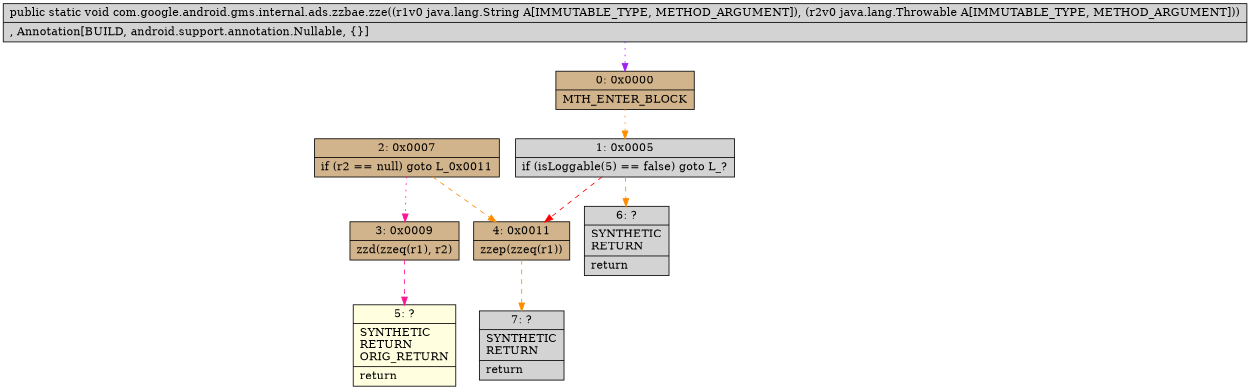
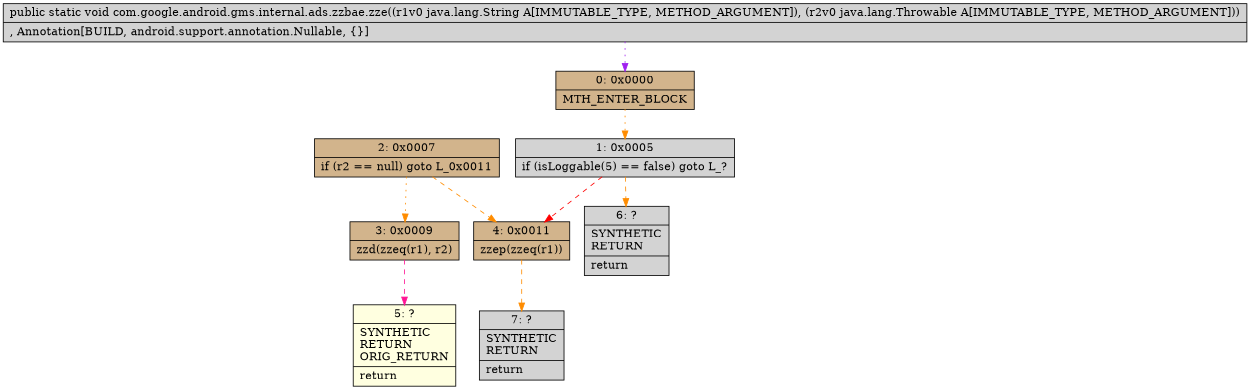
  digraph {
    node [fillcolor=tan shape=record style=filled]
    edge [color=darkorange style=dashed]
    n1 [label="{0\:\ 0x0000|MTH_ENTER_BLOCK\l}"]
    n2 [fillcolor=lightgrey label="{1\:\ 0x0005|if (isLoggable(5) == false) goto L_?\l}"]
    n3 [fillcolor=lightgrey label="{6\:\ ?|SYNTHETIC\lRETURN\l|return\l}"]
    n4 [label="{4\:\ 0x0011|zzep(zzeq(r1))\l}"]
    n5 [label="{2\:\ 0x0007|if (r2 == null) goto L_0x0011\l}"]
    n6 [label="{3\:\ 0x0009|zzd(zzeq(r1), r2)\l}"]
    n7 [fillcolor=lightyellow label="{5\:\ ?|SYNTHETIC\lRETURN\lORIG_RETURN\l|return\l}"]
    n8 [fillcolor=lightgrey label="{7\:\ ?|SYNTHETIC\lRETURN\l|return\l}"]
    n9 [fillcolor=lightgrey label="{public static void com.google.android.gms.internal.ads.zzbae.zze((r1v0 java.lang.String A[IMMUTABLE_TYPE, METHOD_ARGUMENT]), (r2v0 java.lang.Throwable A[IMMUTABLE_TYPE, METHOD_ARGUMENT]))  | , Annotation[BUILD, android.support.annotation.Nullable, \{\}]\l}"]
    n1 -> n2 [style=dotted]
    n2 -> n3
    n2 -> n4 [color=red]
    n4 -> n8
    n5 -> n4
-   n5 -> n6 [color=deeppink style=dotted]
+   n5 -> n6 [style=dotted]
    n6 -> n7 [color=deeppink]
    n9 -> n1 [color=purple style=dotted]
  }
